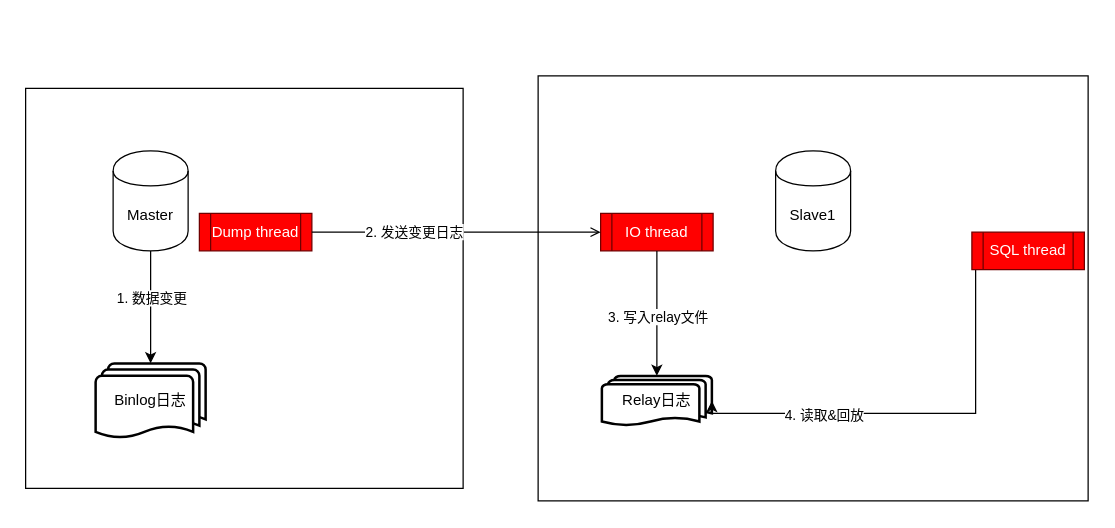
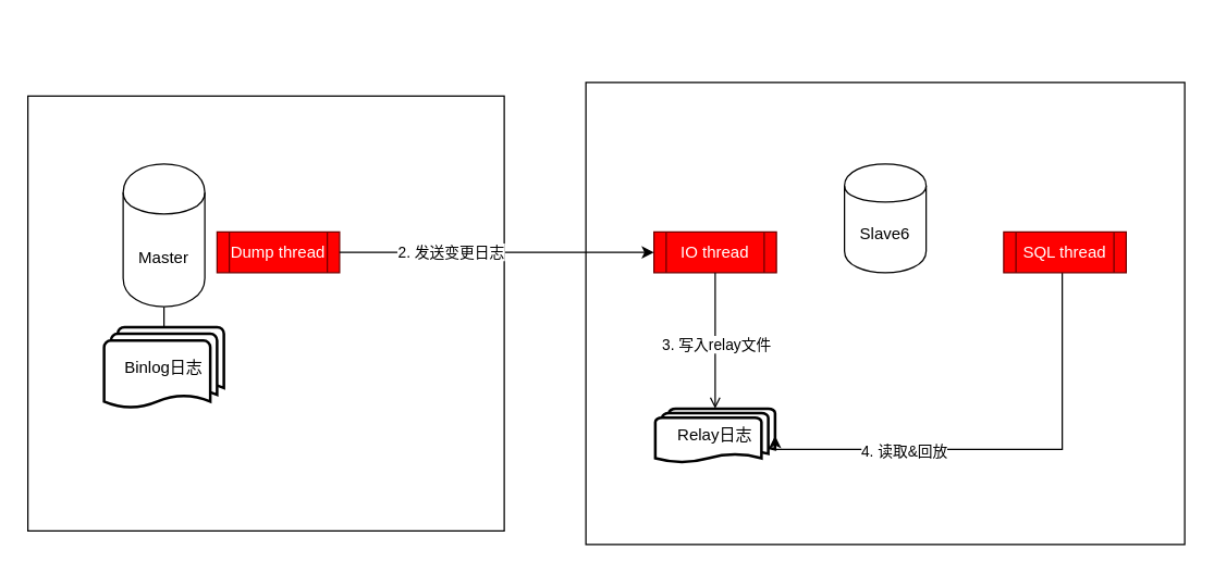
  <mxCell id="0" />
  <mxCell id="1" parent="0" />
  <mxCell id="2" value="" style="group" parent="1" vertex="1" connectable="0"><mxGeometry x="20" y="20" width="850" height="380" as="geometry" /></mxCell>
  <mxCell id="3" value="" style="whiteSpace=wrap;html=1;" parent="2" vertex="1"><mxGeometry x="410" y="40" width="440" height="340" as="geometry" /></mxCell>
  <mxCell id="4" value="" style="rounded=0;whiteSpace=wrap;html=1;" parent="2" vertex="1"><mxGeometry y="50" width="350" height="320" as="geometry" /></mxCell>
  <mxCell id="5" value="" style="edgeStyle=orthogonalEdgeStyle;rounded=0;orthogonalLoop=1;jettySize=auto;html=1;" parent="2" source="7" edge="1"><mxGeometry relative="1" as="geometry"><mxPoint x="100" y="270" as="targetPoint" /></mxGeometry></mxCell>
  <mxCell id="6" value="1. 数据变更" style="edgeLabel;html=1;align=center;verticalAlign=middle;resizable=0;points=[];" parent="5" vertex="1" connectable="0"><mxGeometry x="-0.178" relative="1" as="geometry"><mxPoint as="offset" /></mxGeometry></mxCell>
- <mxCell id="7" value="Master" style="shape=cylinder;whiteSpace=wrap;html=1;boundedLbl=1;backgroundOutline=1;" parent="2" vertex="1"><mxGeometry x="70" y="100" width="60" height="80" as="geometry" /></mxCell>
+ <mxCell id="7" value="Master" style="shape=cylinder;whiteSpace=wrap;html=1;boundedLbl=1;backgroundOutline=1;" parent="2" vertex="1"><mxGeometry x="70" y="100" width="60" height="105" as="geometry" /></mxCell>
  <mxCell id="8" value="Dump thread" style="shape=process;whiteSpace=wrap;html=1;backgroundOutline=1;strokeColor=#6F0000;fontColor=#ffffff;fillColor=#FF0000;" parent="2" vertex="1"><mxGeometry x="139" y="150" width="90" height="30" as="geometry" /></mxCell>
- <mxCell id="9" value="Slave1" style="shape=cylinder;whiteSpace=wrap;html=1;boundedLbl=1;backgroundOutline=1;" parent="2" vertex="1"><mxGeometry x="600" y="100" width="60" height="80" as="geometry" /></mxCell>
+ <mxCell id="9" value="Slave6" style="shape=cylinder;whiteSpace=wrap;html=1;boundedLbl=1;backgroundOutline=1;" parent="2" vertex="1"><mxGeometry x="600" y="100" width="60" height="80" as="geometry" /></mxCell>
  <mxCell id="10" value="IO thread" style="shape=process;whiteSpace=wrap;html=1;backgroundOutline=1;strokeColor=#6F0000;fontColor=#ffffff;fillColor=#FF0000;" parent="2" vertex="1"><mxGeometry x="460" y="150" width="90" height="30" as="geometry" /></mxCell>
- <mxCell id="11" style="edgeStyle=orthogonalEdgeStyle;rounded=0;orthogonalLoop=1;jettySize=auto;html=1;endArrow=open;" parent="2" source="8" target="10" edge="1"><mxGeometry relative="1" as="geometry" /></mxCell>
+ <mxCell id="11" style="edgeStyle=orthogonalEdgeStyle;rounded=0;orthogonalLoop=1;jettySize=auto;html=1;" parent="2" source="8" target="10" edge="1"><mxGeometry relative="1" as="geometry" /></mxCell>
  <mxCell id="12" value="2. 发送变更日志" style="edgeLabel;html=1;align=center;verticalAlign=middle;resizable=0;points=[];" parent="11" vertex="1" connectable="0"><mxGeometry x="-0.295" y="1" relative="1" as="geometry"><mxPoint as="offset" /></mxGeometry></mxCell>
- <mxCell id="13" value="&lt;span&gt;Binlog日志&lt;/span&gt;" style="strokeWidth=2;html=1;shape=mxgraph.flowchart.multi-document;whiteSpace=wrap;" parent="2" vertex="1"><mxGeometry x="56" y="270" width="88" height="60" as="geometry" /></mxCell>
+ <mxCell id="13" value="&lt;span&gt;Binlog日志&lt;/span&gt;" style="strokeWidth=2;html=1;shape=mxgraph.flowchart.multi-document;whiteSpace=wrap;" parent="2" vertex="1"><mxGeometry x="56" y="220" width="88" height="60" as="geometry" /></mxCell>
  <mxCell id="14" value="&lt;span&gt;Relay日志&lt;/span&gt;" style="strokeWidth=2;html=1;shape=mxgraph.flowchart.multi-document;whiteSpace=wrap;" parent="2" vertex="1"><mxGeometry x="461" y="280" width="88" height="40" as="geometry" /></mxCell>
- <mxCell id="15" style="edgeStyle=orthogonalEdgeStyle;rounded=0;orthogonalLoop=1;jettySize=auto;html=1;entryX=0.5;entryY=0;entryDx=0;entryDy=0;entryPerimeter=0;" parent="2" source="10" target="14" edge="1"><mxGeometry relative="1" as="geometry" /></mxCell>
+ <mxCell id="15" style="edgeStyle=orthogonalEdgeStyle;rounded=0;orthogonalLoop=1;jettySize=auto;html=1;entryX=0.5;entryY=0;entryDx=0;entryDy=0;entryPerimeter=0;endArrow=open;" parent="2" source="10" target="14" edge="1"><mxGeometry relative="1" as="geometry" /></mxCell>
  <mxCell id="16" value="3. 写入relay文件" style="edgeLabel;html=1;align=center;verticalAlign=middle;resizable=0;points=[];" parent="15" vertex="1" connectable="0"><mxGeometry x="0.04" relative="1" as="geometry"><mxPoint as="offset" /></mxGeometry></mxCell>
  <mxCell id="17" style="edgeStyle=orthogonalEdgeStyle;rounded=0;orthogonalLoop=1;jettySize=auto;html=1;entryX=1;entryY=0.5;entryDx=0;entryDy=0;entryPerimeter=0;" parent="2" source="19" target="14" edge="1"><mxGeometry relative="1" as="geometry"><Array as="points"><mxPoint x="760" y="310" /></Array></mxGeometry></mxCell>
  <mxCell id="18" value="4. 读取&amp;amp;回放" style="edgeLabel;html=1;align=center;verticalAlign=middle;resizable=0;points=[];" parent="17" vertex="1" connectable="0"><mxGeometry x="0.408" y="1" relative="1" as="geometry"><mxPoint as="offset" /></mxGeometry></mxCell>
- <mxCell id="19" value="SQL thread" style="shape=process;whiteSpace=wrap;html=1;backgroundOutline=1;strokeColor=#6F0000;fontColor=#ffffff;fillColor=#FF0000;" parent="2" vertex="1"><mxGeometry x="757" y="165" width="90" height="30" as="geometry" /></mxCell>
+ <mxCell id="19" value="SQL thread" style="shape=process;whiteSpace=wrap;html=1;backgroundOutline=1;strokeColor=#6F0000;fontColor=#ffffff;fillColor=#FF0000;" parent="2" vertex="1"><mxGeometry x="717" y="150" width="90" height="30" as="geometry" /></mxCell>
